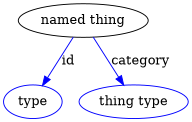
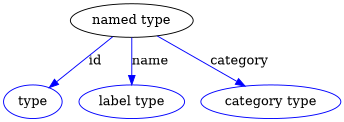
  digraph {
    node [color=blue]
    edge [color=blue style=solid]
-   n1 [height=0.5 label="named thing" width=1.5346 color=""]
+   n1 [height=0.5 label="named type" width=1.5346 color=""]
    n2 [height=0.5 label=type width=0.84854]
-   n4 [height=0.5 label="thing type" width=1.6249]
+   n3 [height=0.5 label="label type" width=1.2638]
+   n4 [height=0.5 label="category type" width=1.6249]
    n1 -> n2 [label=id]
+   n1 -> n3 [label=name]
    n1 -> n4 [label=category]
  }
